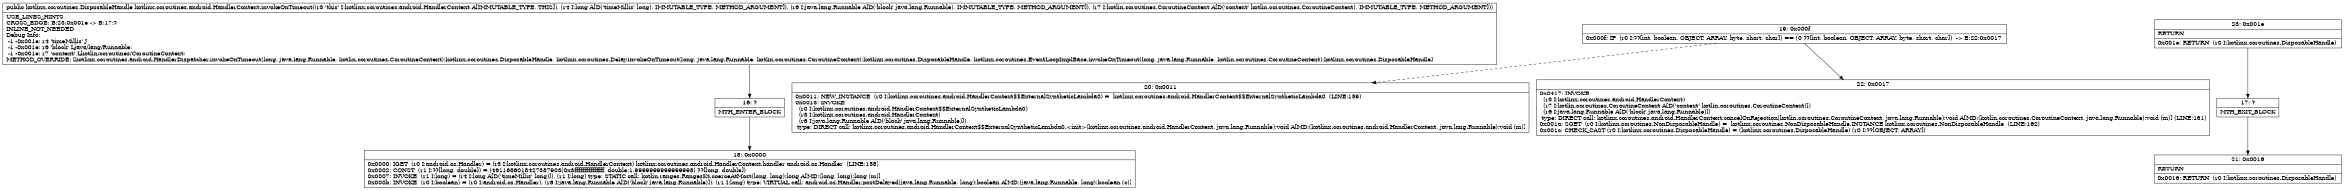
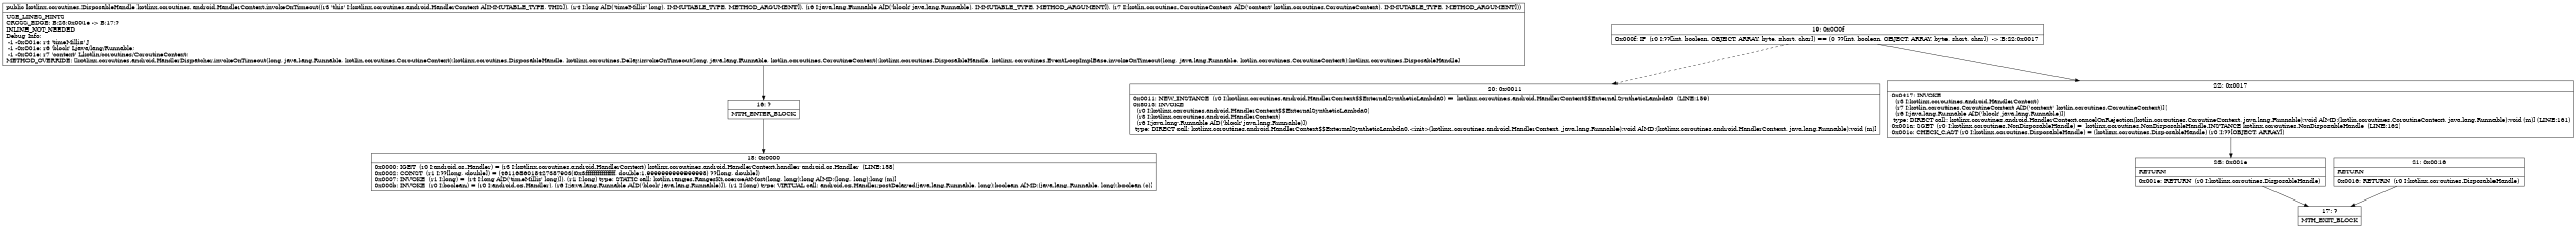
  digraph {
    node [shape=record]
    n1 [label="{16\:\ ?|MTH_ENTER_BLOCK\l}"]
    n2 [label="{18\:\ 0x0000|0x0000: IGET  (r0 I:android.os.Handler) = (r3 I:kotlinx.coroutines.android.HandlerContext) kotlinx.coroutines.android.HandlerContext.handler android.os.Handler  (LINE:158)\l0x0002: CONST  (r1 I:??[long, double]) = (4611686018427387903(0x3fffffffffffffff, double:1.9999999999999998) ??[long, double]) \l0x0007: INVOKE  (r1 I:long) = (r4 I:long A[D('timeMillis' long)]), (r1 I:long) type: STATIC call: kotlin.ranges.RangesKt.coerceAtMost(long, long):long A[MD:(long, long):long (m)]\l0x000b: INVOKE  (r0 I:boolean) = (r0 I:android.os.Handler), (r6 I:java.lang.Runnable A[D('block' java.lang.Runnable)]), (r1 I:long) type: VIRTUAL call: android.os.Handler.postDelayed(java.lang.Runnable, long):boolean A[MD:(java.lang.Runnable, long):boolean (c)]\l}"]
    n3 [label="{19\:\ 0x000f|0x000f: IF  (r0 I:??[int, boolean, OBJECT, ARRAY, byte, short, char]) == (0 ??[int, boolean, OBJECT, ARRAY, byte, short, char])  \-\> B:22:0x0017 \l}"]
-   n4 [label="{20\:\ 0x0011|0x0011: NEW_INSTANCE  (r0 I:kotlinx.coroutines.android.HandlerContext$$ExternalSyntheticLambda0) =  kotlinx.coroutines.android.HandlerContext$$ExternalSyntheticLambda0  (LINE:159)\l0x0013: INVOKE  \l  (r0 I:kotlinx.coroutines.android.HandlerContext$$ExternalSyntheticLambda0)\l  (r3 I:kotlinx.coroutines.android.HandlerContext)\l  (r6 I:java.lang.Runnable A[D('block' java.lang.Runnable)])\l type: DIRECT call: kotlinx.coroutines.android.HandlerContext$$ExternalSyntheticLambda0.\<init\>(kotlinx.coroutines.android.HandlerContext, java.lang.Runnable):void A[MD:(kotlinx.coroutines.android.HandlerContext, java.lang.Runnable):void (m)]\l}"]
+   n4 [label="{20\:\ 0x0011|0x0011: NEW_INSTANCE  (r0 I:kotlinx.coroutines.android.HandlerContext$$ExternalSyntheticLambda0) =  kotlinx.coroutines.android.HandlerContext$$ExternalSyntheticLambda0  (LINE:159)\l0x8013: INVOKE  \l  (r0 I:kotlinx.coroutines.android.HandlerContext$$ExternalSyntheticLambda0)\l  (r3 I:kotlinx.coroutines.android.HandlerContext)\l  (r6 I:java.lang.Runnable A[D('block' java.lang.Runnable)])\l type: DIRECT call: kotlinx.coroutines.android.HandlerContext$$ExternalSyntheticLambda0.\<init\>(kotlinx.coroutines.android.HandlerContext, java.lang.Runnable):void A[MD:(kotlinx.coroutines.android.HandlerContext, java.lang.Runnable):void (m)]\l}"]
    n5 [label="{22\:\ 0x0017|0x0417: INVOKE  \l  (r3 I:kotlinx.coroutines.android.HandlerContext)\l  (r7 I:kotlin.coroutines.CoroutineContext A[D('context' kotlin.coroutines.CoroutineContext)])\l  (r6 I:java.lang.Runnable A[D('block' java.lang.Runnable)])\l type: DIRECT call: kotlinx.coroutines.android.HandlerContext.cancelOnRejection(kotlin.coroutines.CoroutineContext, java.lang.Runnable):void A[MD:(kotlin.coroutines.CoroutineContext, java.lang.Runnable):void (m)] (LINE:161)\l0x001a: SGET  (r0 I:kotlinx.coroutines.NonDisposableHandle) =  kotlinx.coroutines.NonDisposableHandle.INSTANCE kotlinx.coroutines.NonDisposableHandle  (LINE:162)\l0x001c: CHECK_CAST (r0 I:kotlinx.coroutines.DisposableHandle) = (kotlinx.coroutines.DisposableHandle) (r0 I:??[OBJECT, ARRAY]) \l}"]
    n6 [label="{23\:\ 0x001e|RETURN\l|0x001e: RETURN  (r0 I:kotlinx.coroutines.DisposableHandle) \l}"]
    n7 [label="{21\:\ 0x0016|RETURN\l|0x0016: RETURN  (r0 I:kotlinx.coroutines.DisposableHandle) \l}"]
    n8 [label="{17\:\ ?|MTH_EXIT_BLOCK\l}"]
    n9 [label="{public kotlinx.coroutines.DisposableHandle kotlinx.coroutines.android.HandlerContext.invokeOnTimeout((r3 'this' I:kotlinx.coroutines.android.HandlerContext A[IMMUTABLE_TYPE, THIS]), (r4 I:long A[D('timeMillis' long), IMMUTABLE_TYPE, METHOD_ARGUMENT]), (r6 I:java.lang.Runnable A[D('block' java.lang.Runnable), IMMUTABLE_TYPE, METHOD_ARGUMENT]), (r7 I:kotlin.coroutines.CoroutineContext A[D('context' kotlin.coroutines.CoroutineContext), IMMUTABLE_TYPE, METHOD_ARGUMENT]))  | USE_LINES_HINTS\lCROSS_EDGE: B:23:0x001e \-\> B:17:?\lINLINE_NOT_NEEDED\lDebug Info:\l  \-1 \-0x001e: r4 'timeMillis' J\l  \-1 \-0x001e: r6 'block' Ljava\/lang\/Runnable;\l  \-1 \-0x001e: r7 'context' Lkotlin\/coroutines\/CoroutineContext;\lMETHOD_OVERRIDE: [kotlinx.coroutines.android.HandlerDispatcher.invokeOnTimeout(long, java.lang.Runnable, kotlin.coroutines.CoroutineContext):kotlinx.coroutines.DisposableHandle, kotlinx.coroutines.Delay.invokeOnTimeout(long, java.lang.Runnable, kotlin.coroutines.CoroutineContext):kotlinx.coroutines.DisposableHandle, kotlinx.coroutines.EventLoopImplBase.invokeOnTimeout(long, java.lang.Runnable, kotlin.coroutines.CoroutineContext):kotlinx.coroutines.DisposableHandle]\l}"]
    n1 -> n2
    n3 -> n4 [style=dashed]
    n3 -> n5
+   n5 -> n6
    n6 -> n8
-   n8 -> n7
+   n7 -> n8
    n9 -> n1
  }
